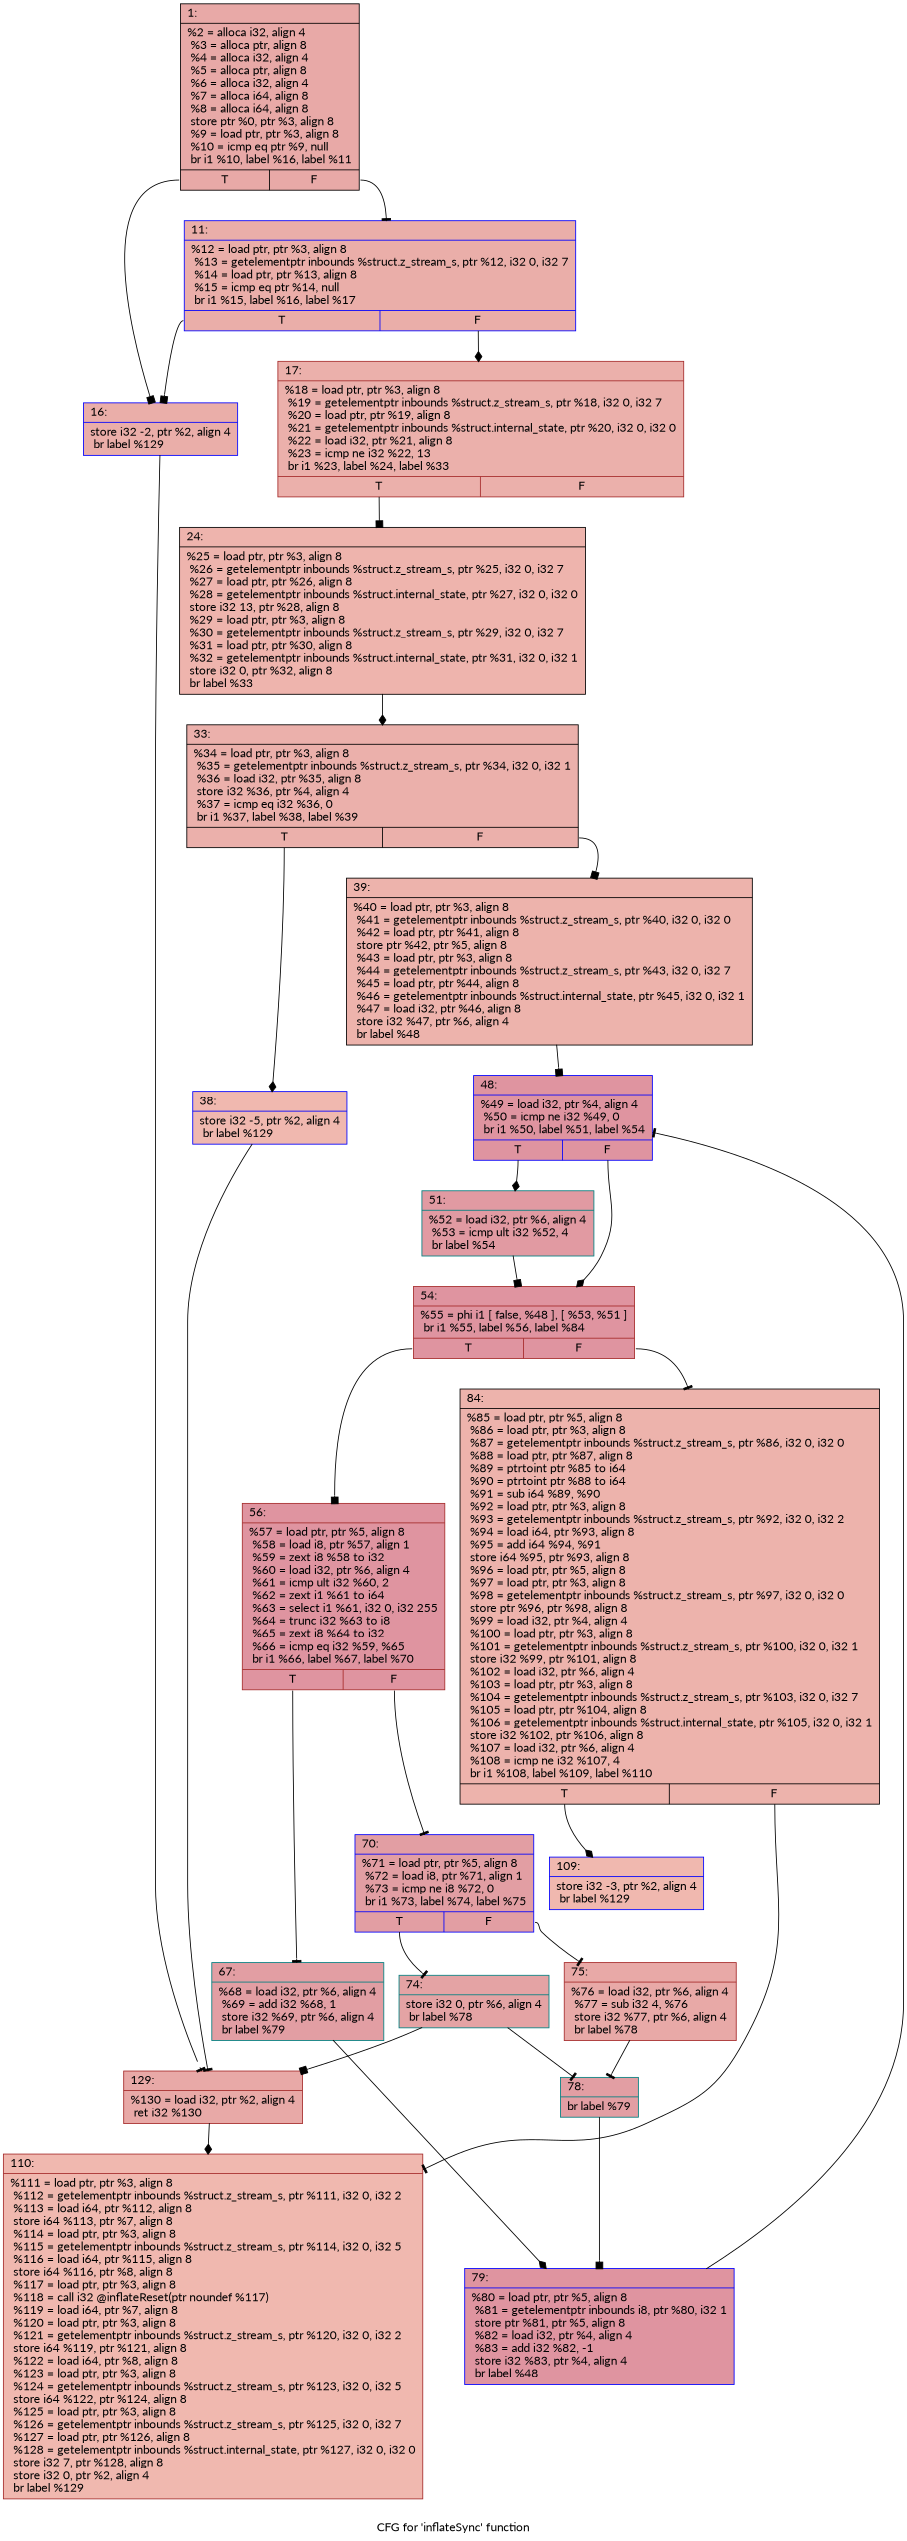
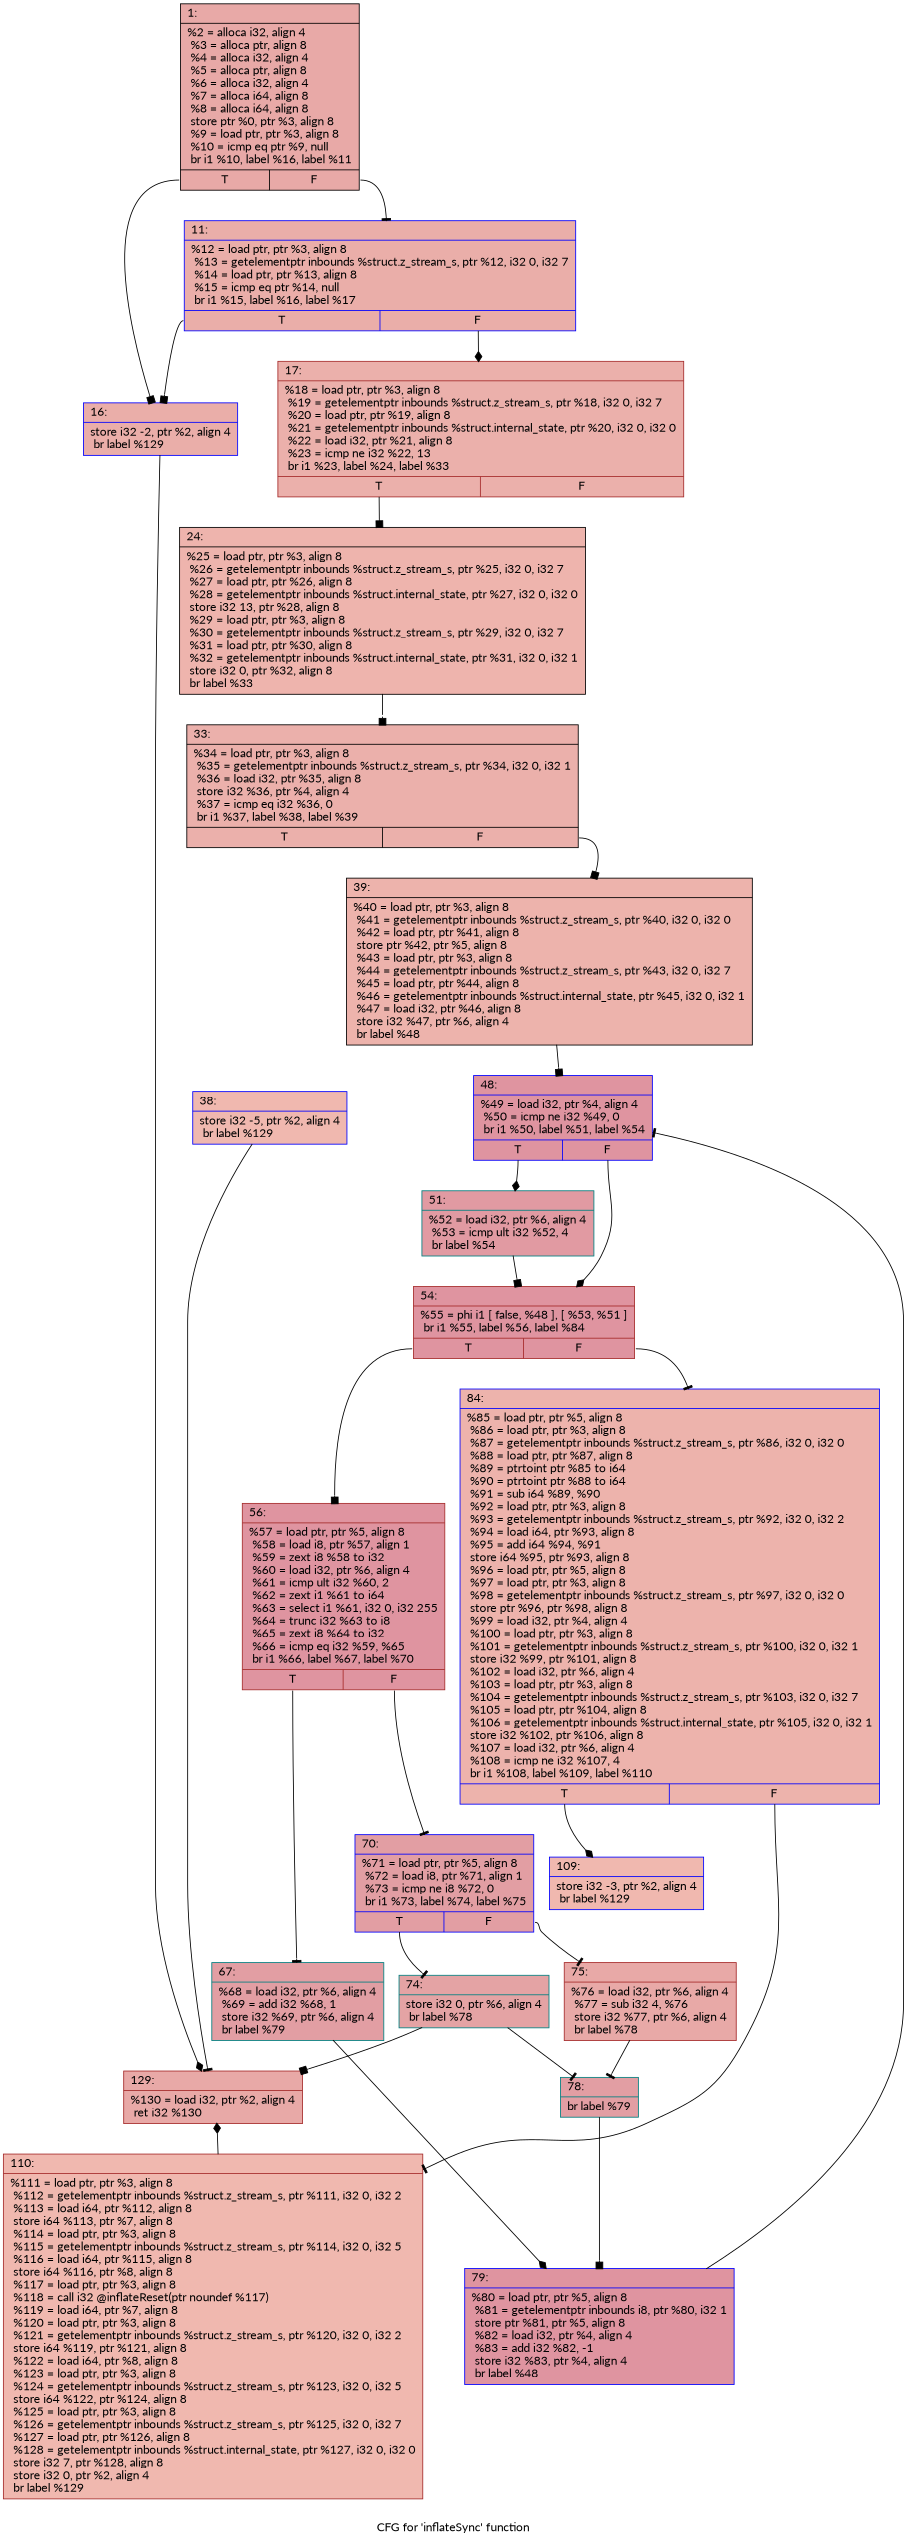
  digraph {
    fontname=Lato
    label="CFG for 'inflateSync' function"
    node [color=blue fillcolor="#b70d2870" fontname=Lato shape=record style=filled]
    edge [arrowhead=tee fontname=Lato]
    n1 [color=black fillcolor="#ca3b3770" label="{1:\l|  %2 = alloca i32, align 4\l  %3 = alloca ptr, align 8\l  %4 = alloca i32, align 4\l  %5 = alloca ptr, align 8\l  %6 = alloca i32, align 4\l  %7 = alloca i64, align 8\l  %8 = alloca i64, align 8\l  store ptr %0, ptr %3, align 8\l  %9 = load ptr, ptr %3, align 8\l  %10 = icmp eq ptr %9, null\l  br i1 %10, label %16, label %11\l|{<s0>T|<s1>F}}"]
    n2 [fillcolor="#d0473d70" label="{16:\l|  store i32 -2, ptr %2, align 4\l  br label %129\l}"]
    n3 [fillcolor="#d0473d70" label="{11:\l|  %12 = load ptr, ptr %3, align 8\l  %13 = getelementptr inbounds %struct.z_stream_s, ptr %12, i32 0, i32 7\l  %14 = load ptr, ptr %13, align 8\l  %15 = icmp eq ptr %14, null\l  br i1 %15, label %16, label %17\l|{<s0>T|<s1>F}}"]
    n4 [color=brown fillcolor="#ca3b3770" label="{129:\l|  %130 = load i32, ptr %2, align 4\l  ret i32 %130\l}"]
    n5 [color=brown fillcolor="#d24b4070" label="{17:\l|  %18 = load ptr, ptr %3, align 8\l  %19 = getelementptr inbounds %struct.z_stream_s, ptr %18, i32 0, i32 7\l  %20 = load ptr, ptr %19, align 8\l  %21 = getelementptr inbounds %struct.internal_state, ptr %20, i32 0, i32 0\l  %22 = load i32, ptr %21, align 8\l  %23 = icmp ne i32 %22, 13\l  br i1 %23, label %24, label %33\l|{<s0>T|<s1>F}}"]
    n6 [color=black fillcolor="#d8564670" label="{24:\l|  %25 = load ptr, ptr %3, align 8\l  %26 = getelementptr inbounds %struct.z_stream_s, ptr %25, i32 0, i32 7\l  %27 = load ptr, ptr %26, align 8\l  %28 = getelementptr inbounds %struct.internal_state, ptr %27, i32 0, i32 0\l  store i32 13, ptr %28, align 8\l  %29 = load ptr, ptr %3, align 8\l  %30 = getelementptr inbounds %struct.z_stream_s, ptr %29, i32 0, i32 7\l  %31 = load ptr, ptr %30, align 8\l  %32 = getelementptr inbounds %struct.internal_state, ptr %31, i32 0, i32 1\l  store i32 0, ptr %32, align 8\l  br label %33\l}"]
    n7 [color=black fillcolor="#d24b4070" label="{33:\l|  %34 = load ptr, ptr %3, align 8\l  %35 = getelementptr inbounds %struct.z_stream_s, ptr %34, i32 0, i32 1\l  %36 = load i32, ptr %35, align 8\l  store i32 %36, ptr %4, align 4\l  %37 = icmp eq i32 %36, 0\l  br i1 %37, label %38, label %39\l|{<s0>T|<s1>F}}"]
    n8 [fillcolor="#dc5d4a70" label="{38:\l|  store i32 -5, ptr %2, align 4\l  br label %129\l}"]
    n9 [color=black fillcolor="#d6524470" label="{39:\l|  %40 = load ptr, ptr %3, align 8\l  %41 = getelementptr inbounds %struct.z_stream_s, ptr %40, i32 0, i32 0\l  %42 = load ptr, ptr %41, align 8\l  store ptr %42, ptr %5, align 8\l  %43 = load ptr, ptr %3, align 8\l  %44 = getelementptr inbounds %struct.z_stream_s, ptr %43, i32 0, i32 7\l  %45 = load ptr, ptr %44, align 8\l  %46 = getelementptr inbounds %struct.internal_state, ptr %45, i32 0, i32 1\l  %47 = load i32, ptr %46, align 8\l  store i32 %47, ptr %6, align 4\l  br label %48\l}"]
    n10 [label="{48:\l|  %49 = load i32, ptr %4, align 4\l  %50 = icmp ne i32 %49, 0\l  br i1 %50, label %51, label %54\l|{<s0>T|<s1>F}}"]
    n11 [color=teal fillcolor="#bb1b2c70" label="{51:\l|  %52 = load i32, ptr %6, align 4\l  %53 = icmp ult i32 %52, 4\l  br label %54\l}"]
    n12 [color=brown label="{54:\l|  %55 = phi i1 [ false, %48 ], [ %53, %51 ]\l  br i1 %55, label %56, label %84\l|{<s0>T|<s1>F}}"]
    n13 [color=brown label="{56:\l|  %57 = load ptr, ptr %5, align 8\l  %58 = load i8, ptr %57, align 1\l  %59 = zext i8 %58 to i32\l  %60 = load i32, ptr %6, align 4\l  %61 = icmp ult i32 %60, 2\l  %62 = zext i1 %61 to i64\l  %63 = select i1 %61, i32 0, i32 255\l  %64 = trunc i32 %63 to i8\l  %65 = zext i8 %64 to i32\l  %66 = icmp eq i32 %59, %65\l  br i1 %66, label %67, label %70\l|{<s0>T|<s1>F}}"]
-   n14 [color=black fillcolor="#d6524470" label="{84:\l|  %85 = load ptr, ptr %5, align 8\l  %86 = load ptr, ptr %3, align 8\l  %87 = getelementptr inbounds %struct.z_stream_s, ptr %86, i32 0, i32 0\l  %88 = load ptr, ptr %87, align 8\l  %89 = ptrtoint ptr %85 to i64\l  %90 = ptrtoint ptr %88 to i64\l  %91 = sub i64 %89, %90\l  %92 = load ptr, ptr %3, align 8\l  %93 = getelementptr inbounds %struct.z_stream_s, ptr %92, i32 0, i32 2\l  %94 = load i64, ptr %93, align 8\l  %95 = add i64 %94, %91\l  store i64 %95, ptr %93, align 8\l  %96 = load ptr, ptr %5, align 8\l  %97 = load ptr, ptr %3, align 8\l  %98 = getelementptr inbounds %struct.z_stream_s, ptr %97, i32 0, i32 0\l  store ptr %96, ptr %98, align 8\l  %99 = load i32, ptr %4, align 4\l  %100 = load ptr, ptr %3, align 8\l  %101 = getelementptr inbounds %struct.z_stream_s, ptr %100, i32 0, i32 1\l  store i32 %99, ptr %101, align 8\l  %102 = load i32, ptr %6, align 4\l  %103 = load ptr, ptr %3, align 8\l  %104 = getelementptr inbounds %struct.z_stream_s, ptr %103, i32 0, i32 7\l  %105 = load ptr, ptr %104, align 8\l  %106 = getelementptr inbounds %struct.internal_state, ptr %105, i32 0, i32 1\l  store i32 %102, ptr %106, align 8\l  %107 = load i32, ptr %6, align 4\l  %108 = icmp ne i32 %107, 4\l  br i1 %108, label %109, label %110\l|{<s0>T|<s1>F}}"]
+   n14 [fillcolor="#d6524470" label="{84:\l|  %85 = load ptr, ptr %5, align 8\l  %86 = load ptr, ptr %3, align 8\l  %87 = getelementptr inbounds %struct.z_stream_s, ptr %86, i32 0, i32 0\l  %88 = load ptr, ptr %87, align 8\l  %89 = ptrtoint ptr %85 to i64\l  %90 = ptrtoint ptr %88 to i64\l  %91 = sub i64 %89, %90\l  %92 = load ptr, ptr %3, align 8\l  %93 = getelementptr inbounds %struct.z_stream_s, ptr %92, i32 0, i32 2\l  %94 = load i64, ptr %93, align 8\l  %95 = add i64 %94, %91\l  store i64 %95, ptr %93, align 8\l  %96 = load ptr, ptr %5, align 8\l  %97 = load ptr, ptr %3, align 8\l  %98 = getelementptr inbounds %struct.z_stream_s, ptr %97, i32 0, i32 0\l  store ptr %96, ptr %98, align 8\l  %99 = load i32, ptr %4, align 4\l  %100 = load ptr, ptr %3, align 8\l  %101 = getelementptr inbounds %struct.z_stream_s, ptr %100, i32 0, i32 1\l  store i32 %99, ptr %101, align 8\l  %102 = load i32, ptr %6, align 4\l  %103 = load ptr, ptr %3, align 8\l  %104 = getelementptr inbounds %struct.z_stream_s, ptr %103, i32 0, i32 7\l  %105 = load ptr, ptr %104, align 8\l  %106 = getelementptr inbounds %struct.internal_state, ptr %105, i32 0, i32 1\l  store i32 %102, ptr %106, align 8\l  %107 = load i32, ptr %6, align 4\l  %108 = icmp ne i32 %107, 4\l  br i1 %108, label %109, label %110\l|{<s0>T|<s1>F}}"]
    n15 [color=teal fillcolor="#be242e70" label="{67:\l|  %68 = load i32, ptr %6, align 4\l  %69 = add i32 %68, 1\l  store i32 %69, ptr %6, align 4\l  br label %79\l}"]
    n16 [fillcolor="#be242e70" label="{70:\l|  %71 = load ptr, ptr %5, align 8\l  %72 = load i8, ptr %71, align 1\l  %73 = icmp ne i8 %72, 0\l  br i1 %73, label %74, label %75\l|{<s0>T|<s1>F}}"]
    n17 [fillcolor="#dc5d4a70" label="{109:\l|  store i32 -3, ptr %2, align 4\l  br label %129\l}"]
    n18 [color=brown fillcolor="#dc5d4a70" label="{110:\l|  %111 = load ptr, ptr %3, align 8\l  %112 = getelementptr inbounds %struct.z_stream_s, ptr %111, i32 0, i32 2\l  %113 = load i64, ptr %112, align 8\l  store i64 %113, ptr %7, align 8\l  %114 = load ptr, ptr %3, align 8\l  %115 = getelementptr inbounds %struct.z_stream_s, ptr %114, i32 0, i32 5\l  %116 = load i64, ptr %115, align 8\l  store i64 %116, ptr %8, align 8\l  %117 = load ptr, ptr %3, align 8\l  %118 = call i32 @inflateReset(ptr noundef %117)\l  %119 = load i64, ptr %7, align 8\l  %120 = load ptr, ptr %3, align 8\l  %121 = getelementptr inbounds %struct.z_stream_s, ptr %120, i32 0, i32 2\l  store i64 %119, ptr %121, align 8\l  %122 = load i64, ptr %8, align 8\l  %123 = load ptr, ptr %3, align 8\l  %124 = getelementptr inbounds %struct.z_stream_s, ptr %123, i32 0, i32 5\l  store i64 %122, ptr %124, align 8\l  %125 = load ptr, ptr %3, align 8\l  %126 = getelementptr inbounds %struct.z_stream_s, ptr %125, i32 0, i32 7\l  %127 = load ptr, ptr %126, align 8\l  %128 = getelementptr inbounds %struct.internal_state, ptr %127, i32 0, i32 0\l  store i32 7, ptr %128, align 8\l  store i32 0, ptr %2, align 4\l  br label %129\l}"]
    n19 [label="{79:\l|  %80 = load ptr, ptr %5, align 8\l  %81 = getelementptr inbounds i8, ptr %80, i32 1\l  store ptr %81, ptr %5, align 8\l  %82 = load i32, ptr %4, align 4\l  %83 = add i32 %82, -1\l  store i32 %83, ptr %4, align 4\l  br label %48\l}"]
    n20 [color=teal fillcolor="#c32e3170" label="{74:\l|  store i32 0, ptr %6, align 4\l  br label %78\l}"]
    n21 [color=brown fillcolor="#ca3b3770" label="{75:\l|  %76 = load i32, ptr %6, align 4\l  %77 = sub i32 4, %76\l  store i32 %77, ptr %6, align 4\l  br label %78\l}"]
    n22 [color=teal fillcolor="#be242e70" label="{78:\l|  br label %79\l}"]
    n1 -> n2 [arrowhead=box tailport=s0]
    n1 -> n3 [tailport=s1]
-   n2 -> n4
+   n2 -> n4 [arrowhead=diamond]
    n3 -> n2 [arrowhead=box tailport=s0]
    n3 -> n5 [arrowhead=diamond tailport=s1]
    n5 -> n6 [arrowhead=box tailport=s0]
-   n6 -> n7 [arrowhead=diamond]
-   n7 -> n8 [arrowhead=diamond tailport=s0]
+   n6 -> n7 [arrowhead=box]
    n7 -> n9 [arrowhead=box tailport=s1]
    n8 -> n4
    n9 -> n10 [arrowhead=box]
    n10 -> n11 [arrowhead=diamond tailport=s0]
    n10 -> n12 [arrowhead=diamond tailport=s1]
    n11 -> n12 [arrowhead=box]
    n12 -> n13 [arrowhead=box tailport=s0]
    n12 -> n14 [tailport=s1]
    n13 -> n15 [tailport=s0]
    n13 -> n16 [tailport=s1]
    n14 -> n17 [arrowhead=diamond tailport=s0]
    n14 -> n18 [tailport=s1]
    n15 -> n19 [arrowhead=diamond]
    n16 -> n20 [tailport=s0]
    n16 -> n21 [tailport=s1]
-   n4 -> n18 [arrowhead=diamond]
+   n18 -> n4 [arrowhead=diamond]
    n19 -> n10
    n20 -> n4 [arrowhead=box]
    n20 -> n22
    n21 -> n22
    n22 -> n19 [arrowhead=box]
  }
